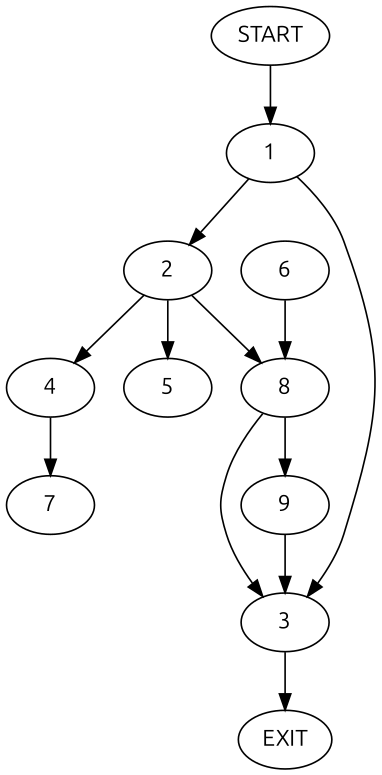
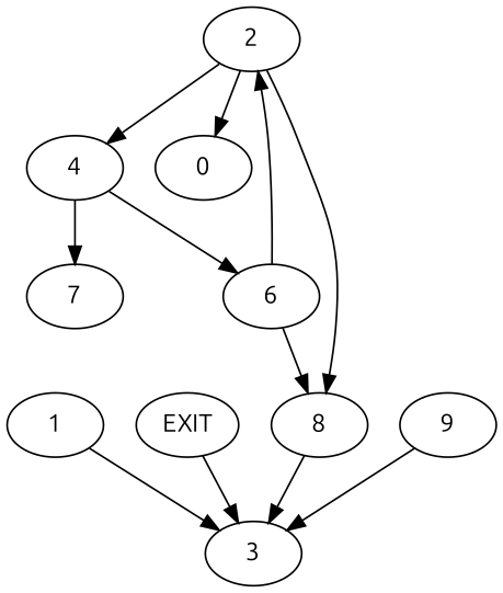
  digraph {
    fontname=Ubuntu
    node [fontname=Ubuntu]
    edge [fontname=Ubuntu]
-   n1 [label=START]
    1
    2
    3
    n5 [label=EXIT]
    4
-   5
+   5 [label=0]
    8
    6
    7
    9
-   n1 -> 1
-   1 -> 2
+   6 -> 2
    1 -> 3
    2 -> 4
    2 -> 5
    2 -> 8
-   3 -> n5
+   n5 -> 3
+   4 -> 6
    4 -> 7
    8 -> 3
-   8 -> 9
    6 -> 8
    9 -> 3
  }
